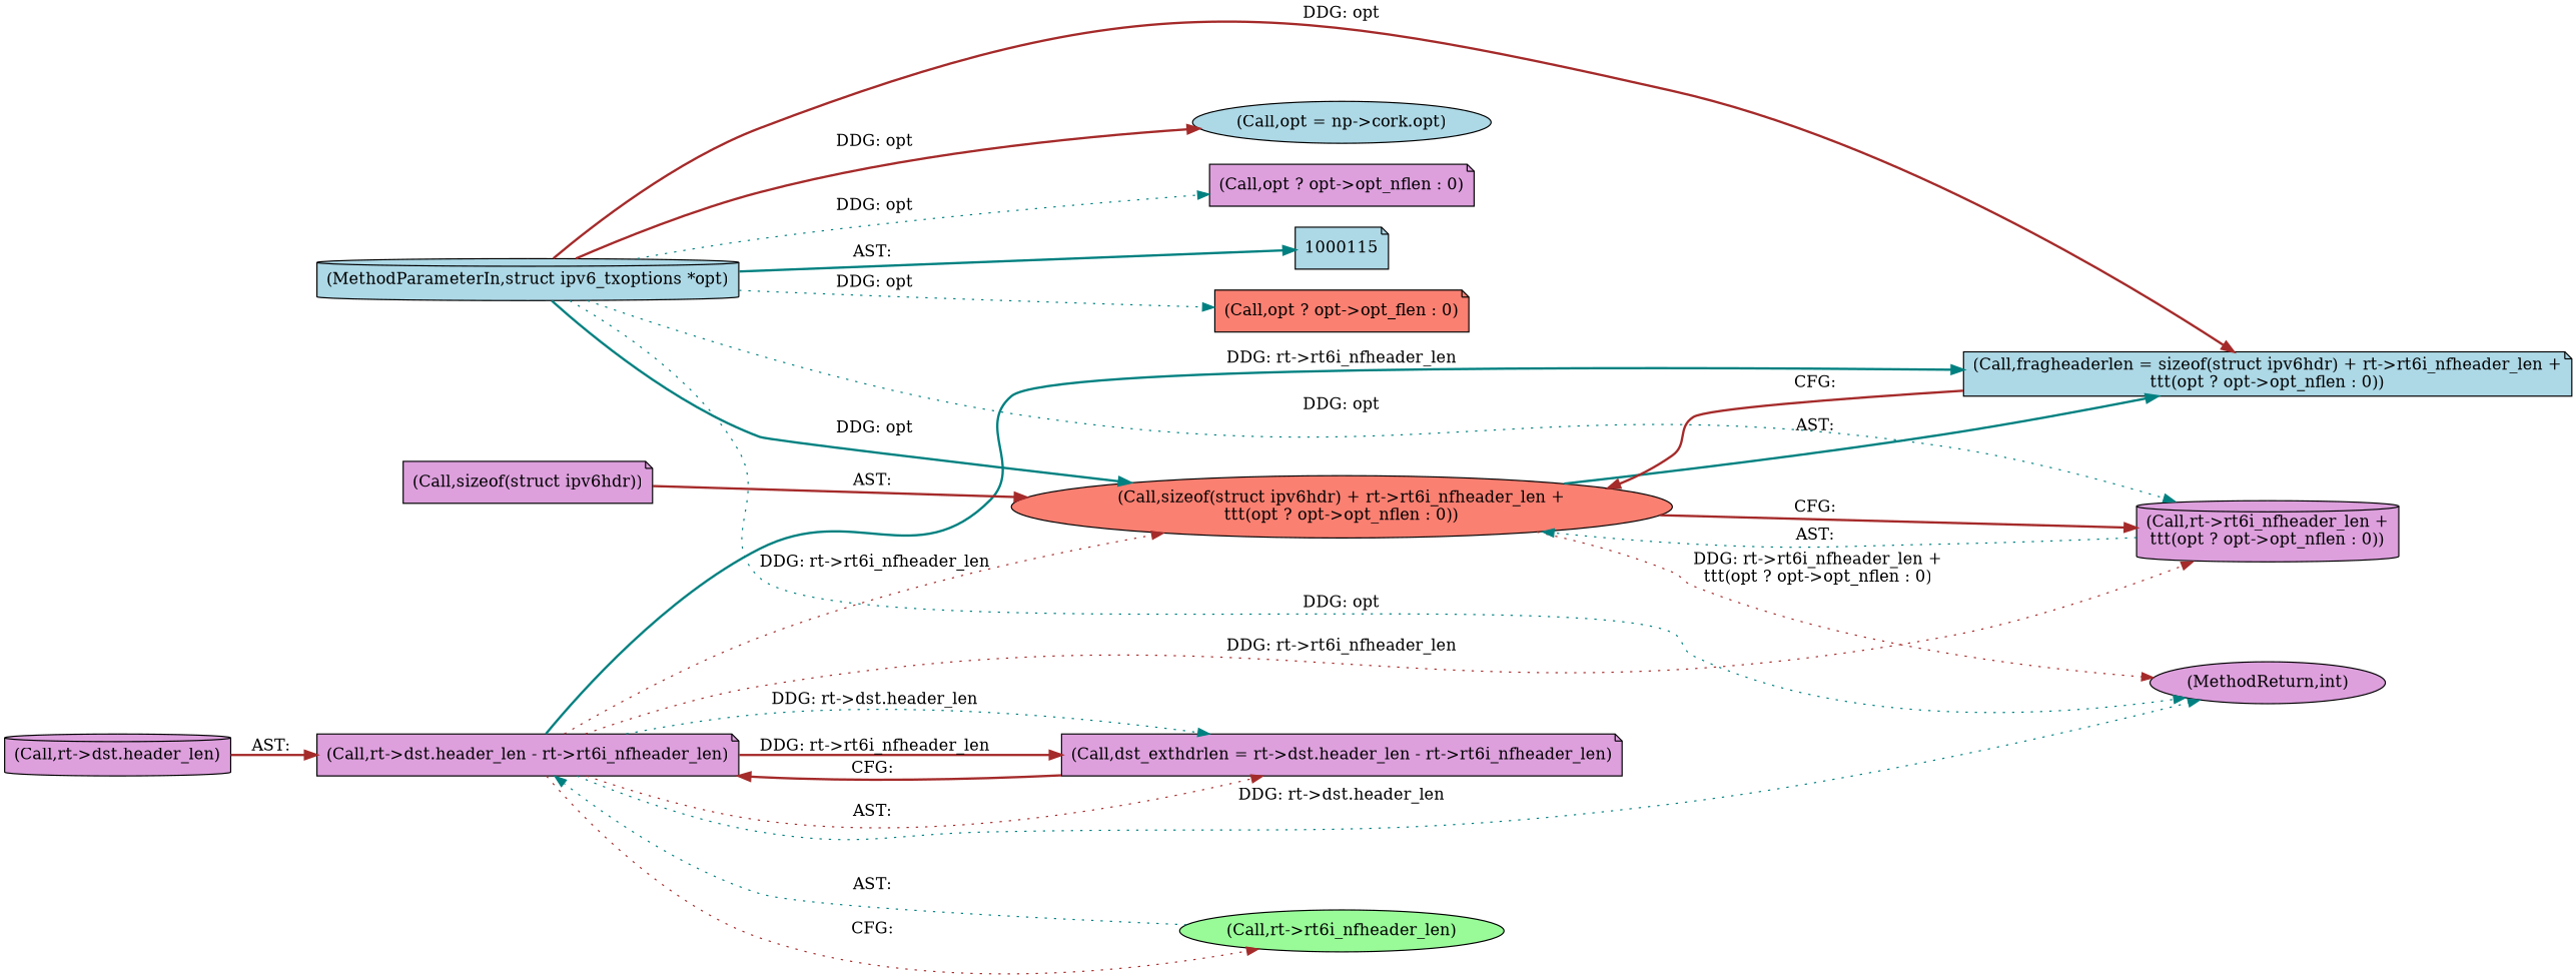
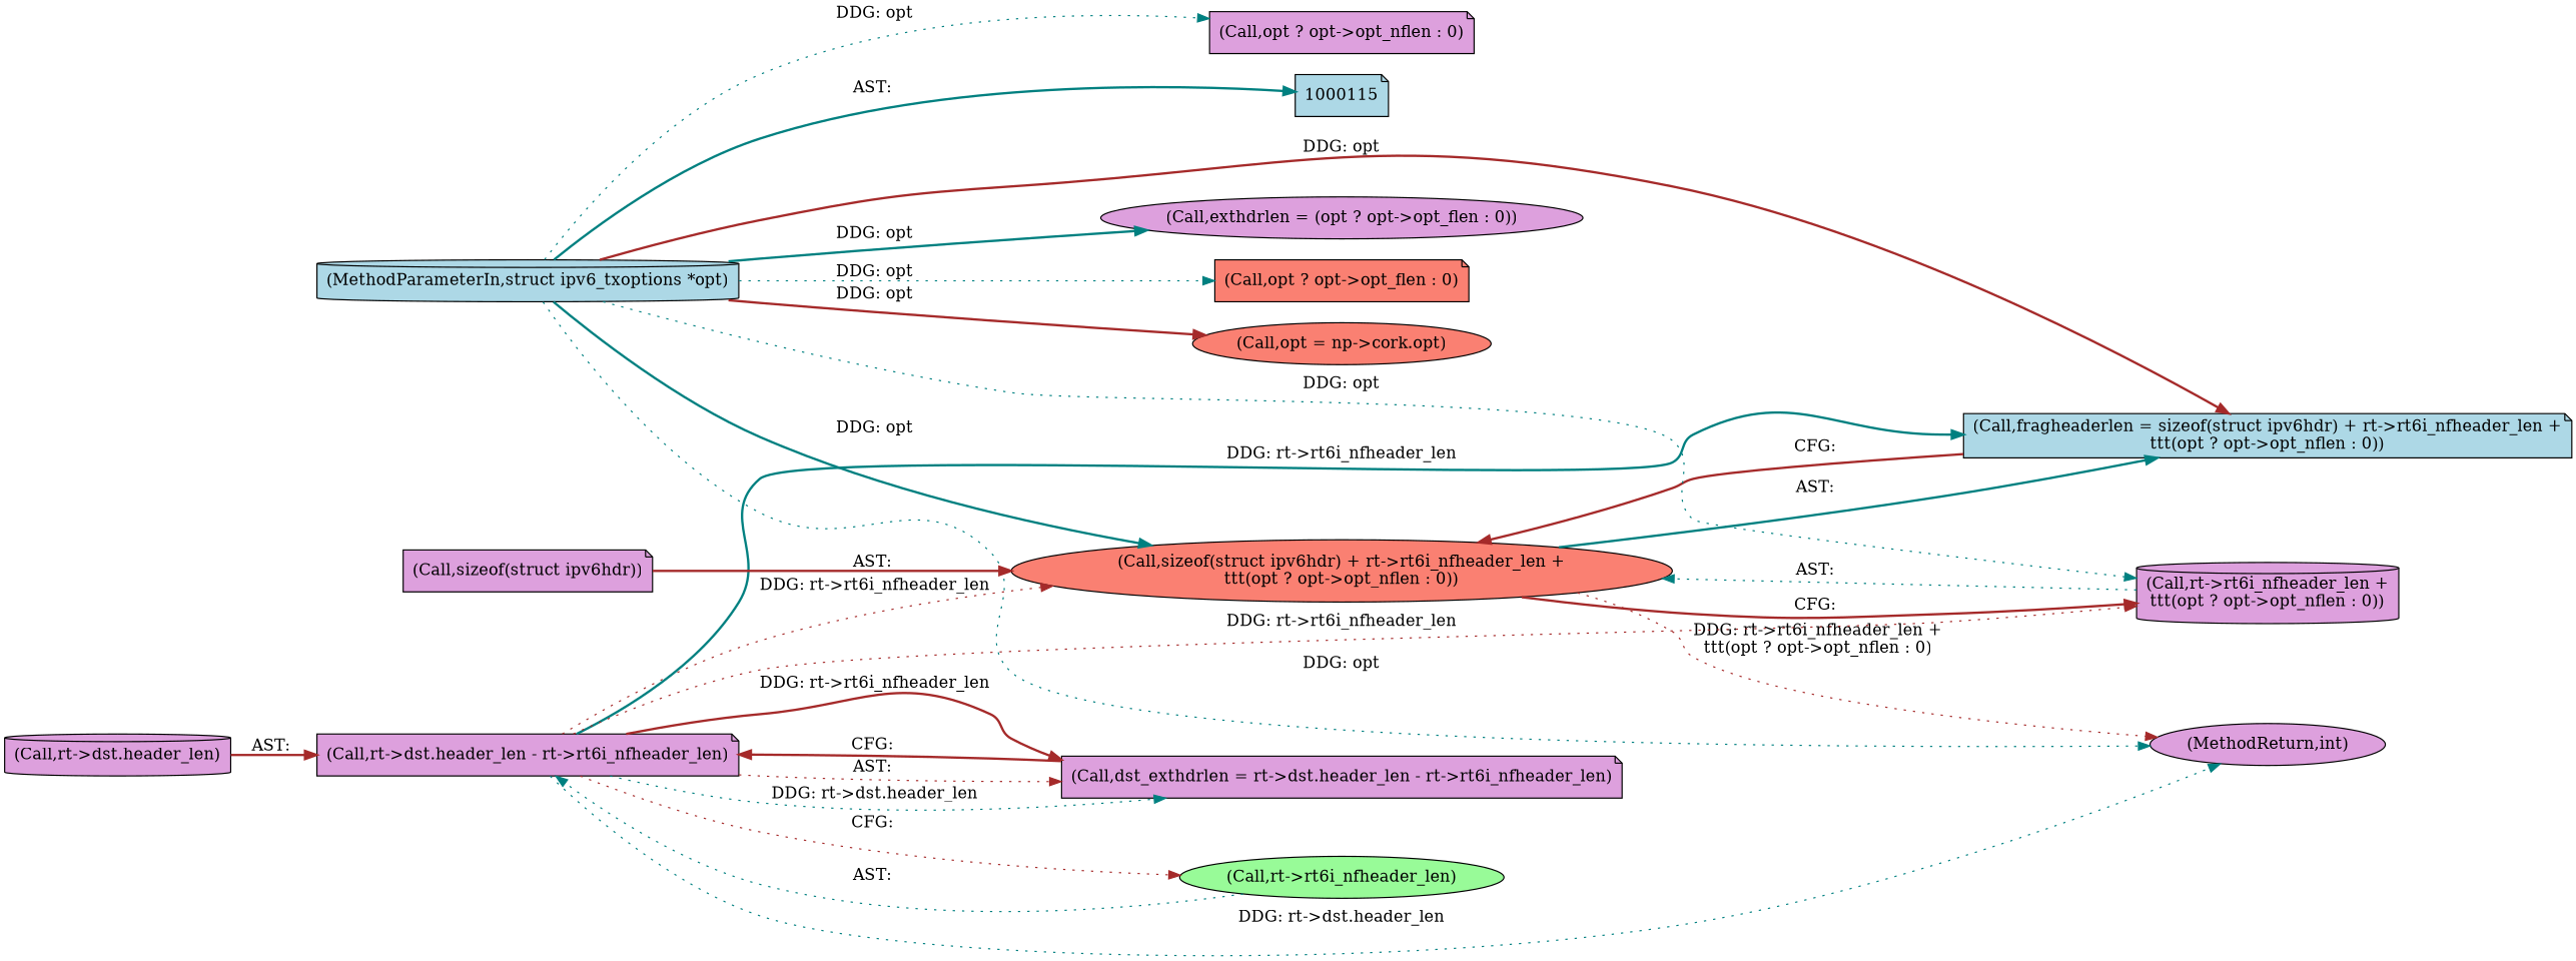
  digraph {
    rankdir=LR
    node [fillcolor=plum shape=note style=filled]
    edge [color=teal style=bold]
    n1 [fillcolor=salmon label="(Call,sizeof(struct ipv6hdr) + rt->rt6i_nfheader_len +\n\t\t\t(opt ? opt->opt_nflen : 0))" shape=ellipse]
    n2 [fillcolor=lightblue label="(Call,fragheaderlen = sizeof(struct ipv6hdr) + rt->rt6i_nfheader_len +\n\t\t\t(opt ? opt->opt_nflen : 0))"]
    n3 [label="(Call,rt->rt6i_nfheader_len +\n\t\t\t(opt ? opt->opt_nflen : 0))" shape=cylinder]
    n4 [label="(MethodReturn,int)" shape=ellipse]
    n5 [label="(Call,rt->dst.header_len - rt->rt6i_nfheader_len)"]
    n6 [fillcolor=palegreen label="(Call,rt->rt6i_nfheader_len)" shape=ellipse]
    n7 [label="(Call,dst_exthdrlen = rt->dst.header_len - rt->rt6i_nfheader_len)"]
    n8 [fillcolor=lightblue label="(MethodParameterIn,struct ipv6_txoptions *opt)" shape=cylinder]
+   n9 [label="(Call,exthdrlen = (opt ? opt->opt_flen : 0))" shape=ellipse]
    n10 [fillcolor=salmon label="(Call,opt ? opt->opt_flen : 0)"]
-   n11 [fillcolor=lightblue label="(Call,opt = np->cork.opt)" shape=ellipse]
+   n11 [fillcolor=salmon label="(Call,opt = np->cork.opt)" shape=ellipse]
    n12 [label="(Call,opt ? opt->opt_nflen : 0)"]
    1000115 [fillcolor=lightblue]
    n14 [label="(Call,sizeof(struct ipv6hdr))"]
    n15 [label="(Call,rt->dst.header_len)" shape=cylinder]
    n1 -> n2 [label="AST: "]
    n1 -> n3 [color=brown label="CFG: "]
    n1 -> n4 [color=brown label="DDG: rt->rt6i_nfheader_len +\n\t\t\t(opt ? opt->opt_nflen : 0)" style=dotted]
    n2 -> n1 [color=brown label="CFG: "]
    n3 -> n1 [label="AST: " style=dotted]
    n5 -> n1 [color=brown label="DDG: rt->rt6i_nfheader_len" style=dotted]
    n5 -> n2 [label="DDG: rt->rt6i_nfheader_len"]
    n5 -> n3 [color=brown label="DDG: rt->rt6i_nfheader_len" style=dotted]
    n5 -> n4 [label="DDG: rt->dst.header_len" style=dotted]
    n5 -> n6 [color=brown label="CFG: " style=dotted]
    n5 -> n7 [color=brown label="AST: " style=dotted]
    n5 -> n7 [label="DDG: rt->dst.header_len" style=dotted]
    n5 -> n7 [color=brown label="DDG: rt->rt6i_nfheader_len"]
    n6 -> n5 [label="AST: " style=dotted]
    n7 -> n5 [color=brown label="CFG: "]
    n8 -> n1 [label="DDG: opt"]
    n8 -> n2 [color=brown label="DDG: opt"]
    n8 -> n3 [label="DDG: opt" style=dotted]
    n8 -> n4 [label="DDG: opt" style=dotted]
+   n8 -> n9 [label="DDG: opt"]
    n8 -> n10 [label="DDG: opt" style=dotted]
    n8 -> n11 [color=brown label="DDG: opt"]
    n8 -> n12 [label="DDG: opt" style=dotted]
    n8 -> 1000115 [label="AST: "]
    n14 -> n1 [color=brown label="AST: "]
    n15 -> n5 [color=brown label="AST: "]
  }
